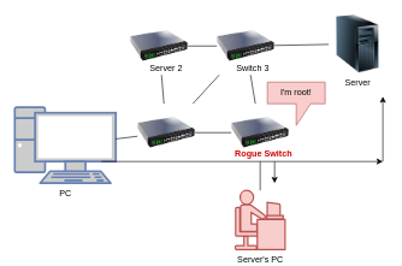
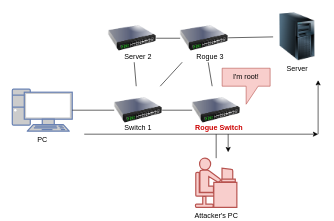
  <mxCell id="0" />
  <mxCell id="1" parent="0" />
- <mxCell id="2" value="&lt;font color=&quot;#000000&quot;&gt;PC&lt;/font&gt;" style="fontColor=#0066CC;verticalAlign=top;verticalLabelPosition=bottom;labelPosition=center;align=center;html=1;outlineConnect=0;fillColor=#CCCCCC;strokeColor=#6881B3;gradientColor=none;gradientDirection=north;strokeWidth=2;shape=mxgraph.networks.pc;" vertex="1" parent="1"><mxGeometry x="20" y="148" width="140" height="105" as="geometry" /></mxCell>
+ <mxCell id="2" value="&lt;font color=&quot;#000000&quot;&gt;PC&lt;/font&gt;" style="fontColor=#0066CC;verticalAlign=top;verticalLabelPosition=bottom;labelPosition=center;align=center;html=1;outlineConnect=0;fillColor=#CCCCCC;strokeColor=#6881B3;gradientColor=none;gradientDirection=north;strokeWidth=2;shape=mxgraph.networks.pc;" vertex="1" parent="1"><mxGeometry x="20" y="148" width="100" height="70" as="geometry" /></mxCell>
  <mxCell id="3" value="" style="image;html=1;labelBackgroundColor=#ffffff;image=img/lib/clip_art/networking/Switch_128x128.png" vertex="1" parent="1"><mxGeometry x="180" y="23" width="80" height="80" as="geometry" /></mxCell>
  <mxCell id="4" value="" style="image;html=1;labelBackgroundColor=#ffffff;image=img/lib/clip_art/networking/Switch_128x128.png" vertex="1" parent="1"><mxGeometry x="190" y="143" width="80" height="80" as="geometry" /></mxCell>
  <mxCell id="5" value="" style="image;html=1;labelBackgroundColor=#ffffff;image=img/lib/clip_art/networking/Switch_128x128.png" vertex="1" parent="1"><mxGeometry x="300" y="23" width="80" height="80" as="geometry" /></mxCell>
  <mxCell id="6" value="" style="image;html=1;labelBackgroundColor=#ffffff;image=img/lib/clip_art/networking/Switch_128x128.png" vertex="1" parent="1"><mxGeometry x="320" y="143" width="80" height="80" as="geometry" /></mxCell>
  <mxCell id="7" value="I'm root!" style="shape=callout;whiteSpace=wrap;html=1;perimeter=calloutPerimeter;fillColor=#f8cecc;strokeColor=#b85450;" vertex="1" parent="1"><mxGeometry x="370" y="113" width="80" height="60" as="geometry" /></mxCell>
  <mxCell id="8" value="" style="endArrow=none;html=1;" edge="1" parent="1" source="2" target="4"><mxGeometry width="50" height="50" relative="1" as="geometry"><mxPoint x="190" y="303" as="sourcePoint" /><mxPoint x="240" y="253" as="targetPoint" /></mxGeometry></mxCell>
  <mxCell id="9" value="" style="endArrow=none;html=1;" edge="1" parent="1" source="3" target="4"><mxGeometry width="50" height="50" relative="1" as="geometry"><mxPoint x="90" y="166.75" as="sourcePoint" /><mxPoint x="200" y="186" as="targetPoint" /></mxGeometry></mxCell>
  <mxCell id="10" value="" style="endArrow=none;html=1;" edge="1" parent="1" source="5" target="4"><mxGeometry width="50" height="50" relative="1" as="geometry"><mxPoint x="233.333" y="113" as="sourcePoint" /><mxPoint x="236.667" y="153" as="targetPoint" /></mxGeometry></mxCell>
  <mxCell id="11" value="" style="endArrow=none;html=1;" edge="1" parent="1" source="5" target="3"><mxGeometry width="50" height="50" relative="1" as="geometry"><mxPoint x="313.333" y="113" as="sourcePoint" /><mxPoint x="276.667" y="153" as="targetPoint" /></mxGeometry></mxCell>
  <mxCell id="12" value="" style="endArrow=none;html=1;" edge="1" parent="1" source="6" target="4"><mxGeometry width="50" height="50" relative="1" as="geometry"><mxPoint x="310" y="73" as="sourcePoint" /><mxPoint x="270" y="73" as="targetPoint" /></mxGeometry></mxCell>
  <mxCell id="13" value="" style="endArrow=none;html=1;" edge="1" parent="1" source="6" target="5"><mxGeometry width="50" height="50" relative="1" as="geometry"><mxPoint x="330" y="193" as="sourcePoint" /><mxPoint x="280" y="193" as="targetPoint" /></mxGeometry></mxCell>
  <mxCell id="14" value="Server" style="image;html=1;labelBackgroundColor=#ffffff;image=img/lib/clip_art/computers/Server_Tower_128x128.png" vertex="1" parent="1"><mxGeometry x="455" y="20" width="80" height="80" as="geometry" /></mxCell>
  <mxCell id="15" value="&lt;meta charset=&quot;utf-8&quot;&gt;&lt;span style=&quot;font-family: helvetica; font-size: 12px; font-style: normal; letter-spacing: normal; text-indent: 0px; text-transform: none; word-spacing: 0px; background-color: rgb(255, 255, 255); display: inline; float: none;&quot;&gt;Rogue Switch&lt;/span&gt;" style="text;whiteSpace=wrap;html=1;align=center;fontColor=#CC0000;fontStyle=1" vertex="1" parent="1"><mxGeometry x="320" y="198" width="90" height="20" as="geometry" /></mxCell>
+ <mxCell id="16" value="&lt;span style=&quot;color: rgb(0 , 0 , 0) ; font-family: &amp;#34;helvetica&amp;#34; ; font-size: 12px ; font-style: normal ; font-weight: 400 ; letter-spacing: normal ; text-indent: 0px ; text-transform: none ; word-spacing: 0px ; background-color: rgb(255 , 255 , 255) ; display: inline ; float: none&quot;&gt;Switch 1&lt;/span&gt;" style="text;whiteSpace=wrap;html=1;align=center;" vertex="1" parent="1"><mxGeometry x="190" y="198" width="80" height="20" as="geometry" /></mxCell>
  <mxCell id="17" value="&lt;span style=&quot;color: rgb(0 , 0 , 0) ; font-family: &amp;#34;helvetica&amp;#34; ; font-size: 12px ; font-style: normal ; font-weight: 400 ; letter-spacing: normal ; text-indent: 0px ; text-transform: none ; word-spacing: 0px ; background-color: rgb(255 , 255 , 255) ; display: inline ; float: none&quot;&gt;Server 2&lt;/span&gt;" style="text;whiteSpace=wrap;html=1;align=center;" vertex="1" parent="1"><mxGeometry x="190" y="80" width="80" height="20" as="geometry" /></mxCell>
- <mxCell id="18" value="&lt;span style=&quot;color: rgb(0 , 0 , 0) ; font-family: &amp;#34;helvetica&amp;#34; ; font-size: 12px ; font-style: normal ; font-weight: 400 ; letter-spacing: normal ; text-indent: 0px ; text-transform: none ; word-spacing: 0px ; background-color: rgb(255 , 255 , 255) ; display: inline ; float: none&quot;&gt;Switch 3&lt;/span&gt;" style="text;whiteSpace=wrap;html=1;align=center;" vertex="1" parent="1"><mxGeometry x="310" y="80" width="80" height="20" as="geometry" /></mxCell>
+ <mxCell id="18" value="&lt;span style=&quot;color: rgb(0 , 0 , 0) ; font-family: &amp;#34;helvetica&amp;#34; ; font-size: 12px ; font-style: normal ; font-weight: 400 ; letter-spacing: normal ; text-indent: 0px ; text-transform: none ; word-spacing: 0px ; background-color: rgb(255 , 255 , 255) ; display: inline ; float: none&quot;&gt;Rogue 3&lt;/span&gt;" style="text;whiteSpace=wrap;html=1;align=center;" vertex="1" parent="1"><mxGeometry x="310" y="80" width="80" height="20" as="geometry" /></mxCell>
  <mxCell id="19" value="" style="endArrow=none;html=1;" edge="1" parent="1" source="5" target="14"><mxGeometry width="50" height="50" relative="1" as="geometry"><mxPoint x="550" y="263" as="sourcePoint" /><mxPoint x="600" y="213" as="targetPoint" /></mxGeometry></mxCell>
- <mxCell id="20" value="Server's PC" style="shape=mxgraph.cisco.people.androgenous_person;html=1;dashed=0;fillColor=#f8cecc;strokeColor=#b85450;strokeWidth=2;verticalLabelPosition=bottom;verticalAlign=top;align=center;" vertex="1" parent="1"><mxGeometry x="325.5" y="263" width="69" height="82" as="geometry" /></mxCell>
+ <mxCell id="20" value="Attacker's PC" style="shape=mxgraph.cisco.people.androgenous_person;html=1;dashed=0;fillColor=#f8cecc;strokeColor=#b85450;strokeWidth=2;verticalLabelPosition=bottom;verticalAlign=top;align=center;" vertex="1" parent="1"><mxGeometry x="325.5" y="263" width="69" height="82" as="geometry" /></mxCell>
  <mxCell id="21" value="" style="endArrow=classic;html=1;" edge="1" parent="1"><mxGeometry width="50" height="50" relative="1" as="geometry"><mxPoint x="140" y="223" as="sourcePoint" /><mxPoint x="530" y="223" as="targetPoint" /></mxGeometry></mxCell>
  <mxCell id="22" value="" style="endArrow=classic;html=1;" edge="1" parent="1"><mxGeometry width="50" height="50" relative="1" as="geometry"><mxPoint x="380" y="223" as="sourcePoint" /><mxPoint x="380" y="253" as="targetPoint" /></mxGeometry></mxCell>
  <mxCell id="23" value="" style="endArrow=classic;html=1;" edge="1" parent="1"><mxGeometry width="50" height="50" relative="1" as="geometry"><mxPoint x="530" y="223" as="sourcePoint" /><mxPoint x="530" y="133" as="targetPoint" /></mxGeometry></mxCell>
  <mxCell id="24" value="" style="endArrow=none;html=1;" edge="1" parent="1" source="20" target="6"><mxGeometry width="50" height="50" relative="1" as="geometry"><mxPoint x="363.333" y="153" as="sourcePoint" /><mxPoint x="356.667" y="113" as="targetPoint" /></mxGeometry></mxCell>
